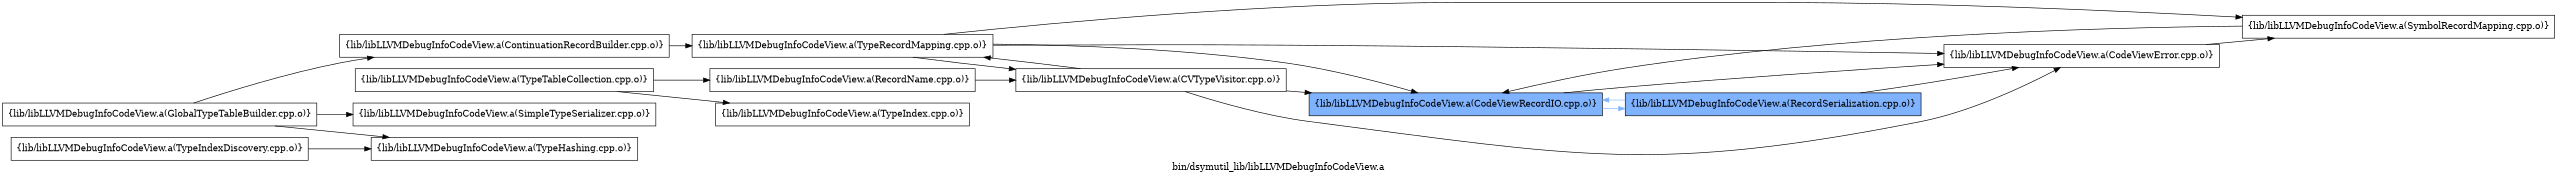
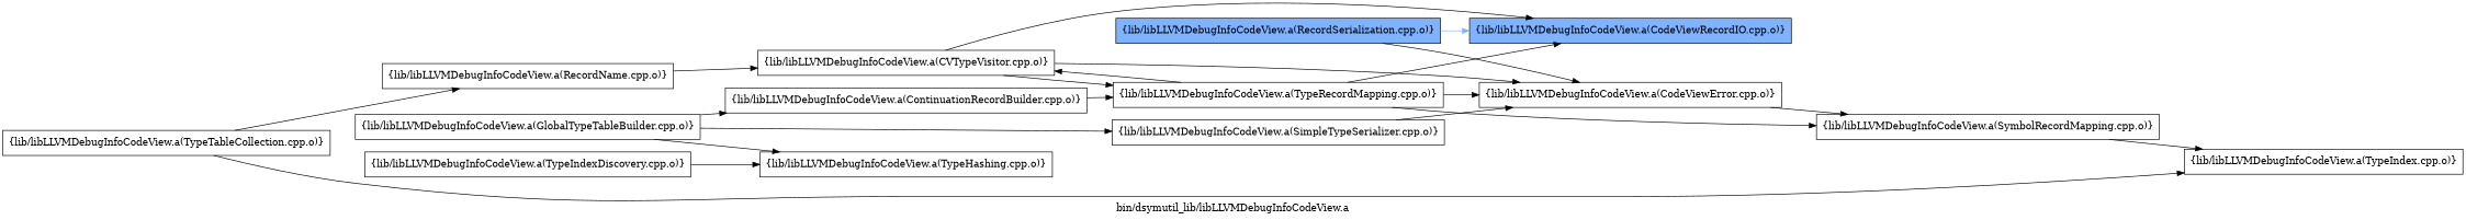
  digraph {
    label="bin/dsymutil_lib/libLLVMDebugInfoCodeView.a"
    rankdir=LR
    node [group=0 shape=box]
    n1 [fillcolor="0.600000 0.5 1" group=1 label="{lib/libLLVMDebugInfoCodeView.a(CodeViewRecordIO.cpp.o)}" style=filled]
    n2 [label="{lib/libLLVMDebugInfoCodeView.a(CodeViewError.cpp.o)}"]
    n3 [fillcolor="0.600000 0.5 1" group=1 label="{lib/libLLVMDebugInfoCodeView.a(RecordSerialization.cpp.o)}" style=filled]
    n4 [label="{lib/libLLVMDebugInfoCodeView.a(SymbolRecordMapping.cpp.o)}"]
    n5 [label="{lib/libLLVMDebugInfoCodeView.a(ContinuationRecordBuilder.cpp.o)}"]
    n6 [label="{lib/libLLVMDebugInfoCodeView.a(TypeRecordMapping.cpp.o)}"]
    n7 [label="{lib/libLLVMDebugInfoCodeView.a(CVTypeVisitor.cpp.o)}"]
    n8 [label="{lib/libLLVMDebugInfoCodeView.a(GlobalTypeTableBuilder.cpp.o)}"]
    n9 [label="{lib/libLLVMDebugInfoCodeView.a(SimpleTypeSerializer.cpp.o)}"]
    n10 [label="{lib/libLLVMDebugInfoCodeView.a(TypeHashing.cpp.o)}"]
    n11 [label="{lib/libLLVMDebugInfoCodeView.a(TypeIndexDiscovery.cpp.o)}"]
    n12 [label="{lib/libLLVMDebugInfoCodeView.a(TypeIndex.cpp.o)}"]
    n13 [label="{lib/libLLVMDebugInfoCodeView.a(TypeTableCollection.cpp.o)}"]
    n14 [label="{lib/libLLVMDebugInfoCodeView.a(RecordName.cpp.o)}"]
    subgraph sub_1 {
      rank=same
      n1
    }
-   n1 -> n2
-   n1 -> n3 [color="0.600000 0.5 1"]
+   n9 -> n2
    n2 -> n4
    n3 -> n1 [color="0.600000 0.5 1"]
    n3 -> n2
-   n4 -> n1
+   n4 -> n12
    n5 -> n6
    n6 -> n1
    n6 -> n2
    n6 -> n4
    n6 -> n7
    n7 -> n1
    n7 -> n2
    n7 -> n6
    n8 -> n5
    n8 -> n9
    n8 -> n10
    n11 -> n10
    n13 -> n12
    n13 -> n14
    n14 -> n7
  }
